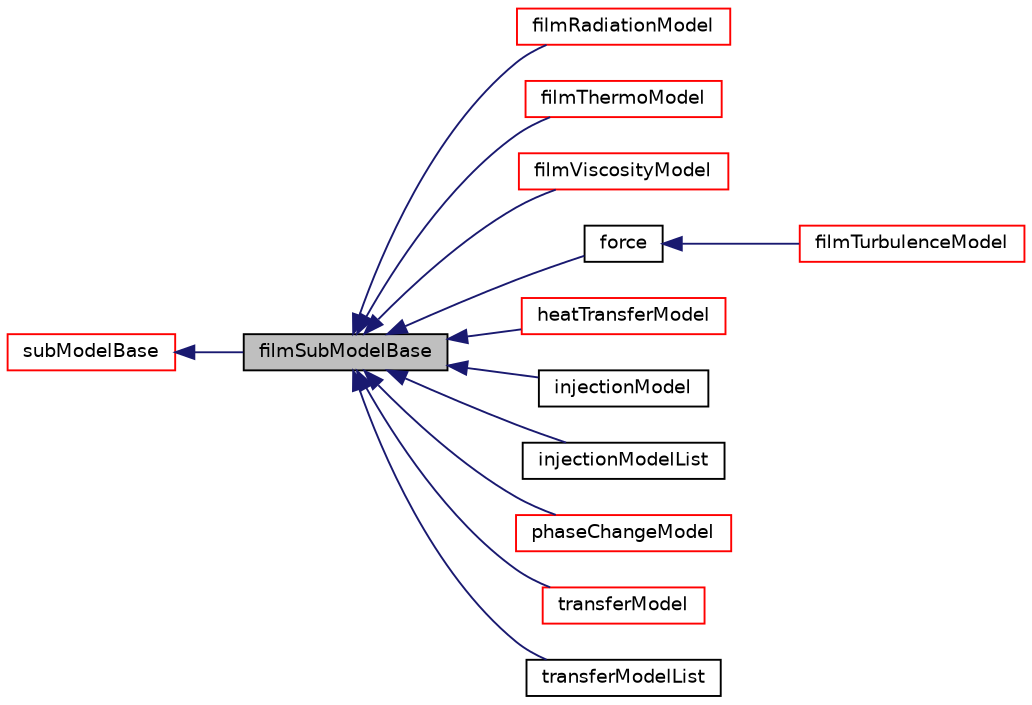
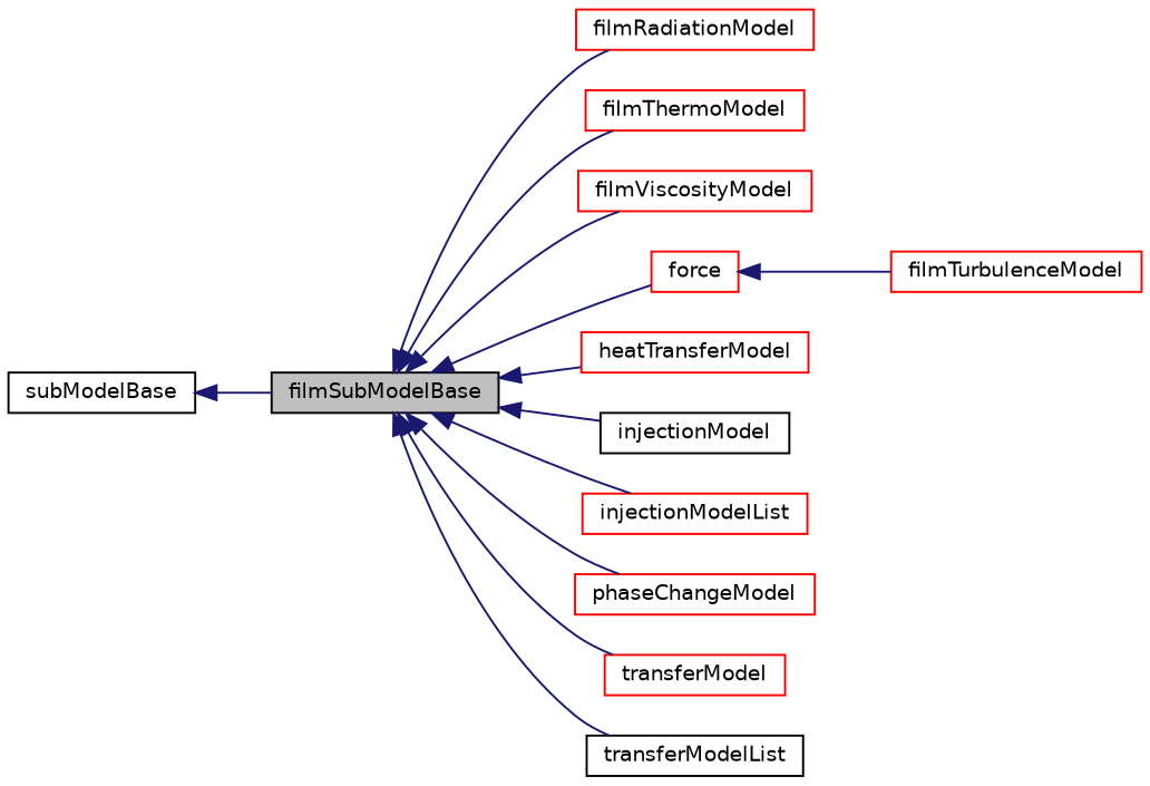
  digraph {
    rankdir=LR
    node [color=red fontname=Helvetica fontsize=10 shape=record]
    edge [color=midnightblue dir=back fontname=Helvetica fontsize=10 labelfontname=Helvetica labelfontsize=10 style=solid]
    n1 [color=black fillcolor=grey75 fontcolor=black height=0.2 label=filmSubModelBase style=filled width=0.4]
    n2 [height=0.2 label=filmRadiationModel width=0.4]
    n3 [height=0.2 label=filmThermoModel width=0.4]
    n4 [height=0.2 label=filmViscosityModel width=0.4]
-   n5 [color=black height=0.2 label=force width=0.4]
+   n5 [height=0.2 label=force width=0.4]
    n6 [height=0.2 label=heatTransferModel width=0.4]
    n7 [color=black height=0.2 label=injectionModel width=0.4]
-   n8 [color=black height=0.2 label=injectionModelList width=0.4]
+   n8 [height=0.2 label=injectionModelList width=0.4]
    n9 [height=0.2 label=phaseChangeModel width=0.4]
    n10 [height=0.2 label=transferModel width=0.4]
    n11 [color=black height=0.2 label=transferModelList width=0.4]
    n12 [height=0.2 label=filmTurbulenceModel width=0.4]
-   n13 [height=0.2 label=subModelBase width=0.4]
+   n13 [color=black height=0.2 label=subModelBase width=0.4]
    n1 -> n2
    n1 -> n3
    n1 -> n4
    n1 -> n5
    n1 -> n6
    n1 -> n7
    n1 -> n8
    n1 -> n9
    n1 -> n10
    n1 -> n11
    n5 -> n12
    n13 -> n1
  }
